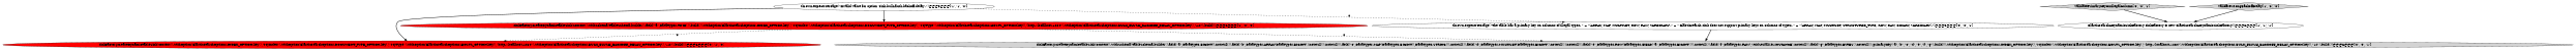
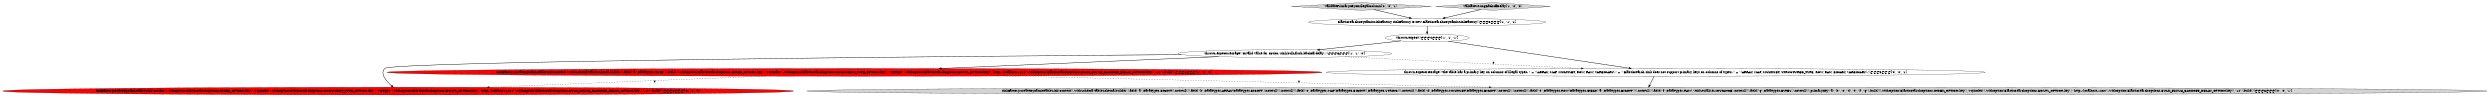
  digraph {
    node [fillcolor=white shape=ellipse style=filled]
    edge [style=bold]
    n1 [label="thrown.expectMessage(\"Invalid value for option 'sink.bulk-flush.backoff.delay'.\")@@@5@@@['1', '1', '0']"]
    n2 [fillcolor=red label="sinkFactory.createDynamicTableSink(context().withOption(ElasticsearchOptions.INDEX_OPTION.key(),\"MyIndex\").withOption(ElasticsearchOptions.DOCUMENT_TYPE_OPTION.key(),\"MyType\").withOption(ElasticsearchOptions.HOSTS_OPTION.key(),\"http://localhost:1234\").withOption(ElasticsearchOptions.BULK_FLUSH_BACKOFF_DELAY_OPTION.key(),\"-1s\").build())@@@6@@@['0', '1', '0']"]
    n3 [label="thrown.expectMessage(\"The table has a primary key on columns of illegal types: \" + \"(ARRAY, MAP, MULTISET, ROW, RAW, VARBINARY(.\" + \" Elasticsearch sink does not support primary keys on columns of types: \" + \"(ARRAY, MAP, MULTISET, STRUCTURED_TYPE, ROW, RAW, BINARY, VARBINARY(.\")@@@5@@@['0', '0', '1']"]
    n4 [fillcolor=red label="sinkFactory.createDynamicTableSink(context().withSchema(TableSchema.builder().field(\"a\",DataTypes.TIME()).build()).withOption(ElasticsearchOptions.INDEX_OPTION.key(),\"MyIndex\").withOption(ElasticsearchOptions.DOCUMENT_TYPE_OPTION.key(),\"MyType\").withOption(ElasticsearchOptions.HOSTS_OPTION.key(),\"http://localhost:1234\").withOption(ElasticsearchOptions.BULK_FLUSH_BACKOFF_DELAY_OPTION.key(),\"-1s\").build())@@@6@@@['1', '0', '0']"]
    n5 [fillcolor=lightgray label="sinkFactory.createDynamicTableSink(context().withSchema(TableSchema.builder().field(\"a\",DataTypes.BIGINT().notNull()).field(\"b\",DataTypes.ARRAY(DataTypes.BIGINT().notNull()).notNull()).field(\"c\",DataTypes.MAP(DataTypes.BIGINT(),DataTypes.STRING()).notNull()).field(\"d\",DataTypes.MULTISET(DataTypes.BIGINT().notNull()).notNull()).field(\"e\",DataTypes.ROW(DataTypes.FIELD(\"a\",DataTypes.BIGINT())).notNull()).field(\"f\",DataTypes.RAW(,VoidSerializer.INSTANCE).notNull()).field(\"g\",DataTypes.BYTES().notNull()).primaryKey(\"a\",\"b\",\"c\",\"d\",\"e\",\"f\",\"g\").build()).withOption(ElasticsearchOptions.INDEX_OPTION.key(),\"MyIndex\").withOption(ElasticsearchOptions.HOSTS_OPTION.key(),\"http://localhost:1234\").withOption(ElasticsearchOptions.BULK_FLUSH_BACKOFF_DELAY_OPTION.key(),\"1s\").build())@@@6@@@['0', '0', '1']"]
    n6 [label="Elasticsearch6DynamicSinkFactory sinkFactory = new Elasticsearch6DynamicSinkFactory()@@@3@@@['1', '1', '1']"]
+   n7 [label="thrown.expect()@@@4@@@['1', '1', '1']"]
    n8 [fillcolor=lightgray label="validatePrimaryKeyOnIllegalColumn['0', '0', '1']" shape=diamond]
    n9 [fillcolor=lightgray label="validateWrongBackoffDelay['1', '0', '0']" shape=diamond]
    n1 -> n2
    n1 -> n3 [label=0 style=dashed]
    n1 -> n4
    n3 -> n5
    n4 -> n2 [label=0 style=dashed]
    n4 -> n5 [label=0 style=dashed]
+   n6 -> n7
+   n7 -> n1
+   n7 -> n3
    n8 -> n6
    n9 -> n6
  }
